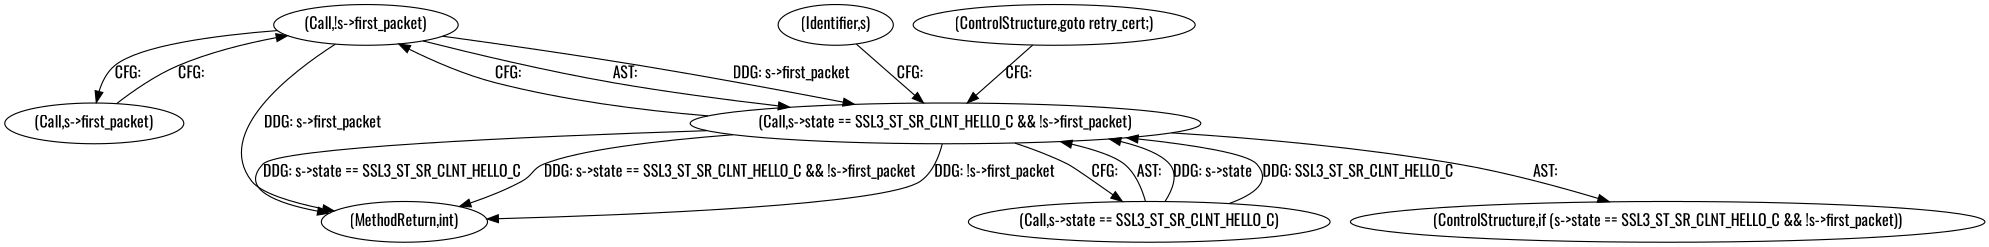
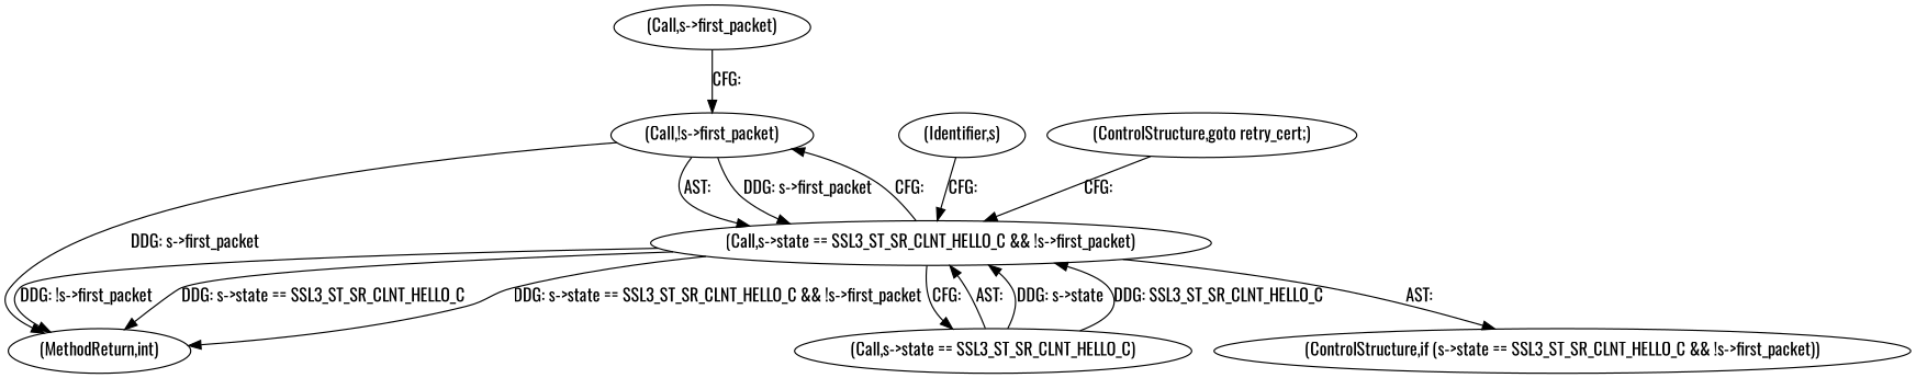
  digraph {
    fontname=Oswald
    node [fontname=Oswald]
    edge [fontname=Oswald]
    n1 [label="(Call,!s->first_packet)"]
    n2 [label="(Call,s->state == SSL3_ST_SR_CLNT_HELLO_C && !s->first_packet)"]
    n3 [label="(Call,s->first_packet)"]
    n4 [label="(MethodReturn,int)"]
    n5 [label="(Call,s->state == SSL3_ST_SR_CLNT_HELLO_C)"]
    n6 [label="(ControlStructure,if (s->state == SSL3_ST_SR_CLNT_HELLO_C && !s->first_packet))"]
    n7 [label="(Identifier,s)"]
    n8 [label="(ControlStructure,goto retry_cert;)"]
    n1 -> n2 [label="AST: "]
    n1 -> n2 [label="DDG: s->first_packet"]
-   n1 -> n3 [label="CFG: "]
    n1 -> n4 [label="DDG: s->first_packet"]
    n2 -> n1 [label="CFG: "]
    n2 -> n4 [label="DDG: !s->first_packet"]
    n2 -> n4 [label="DDG: s->state == SSL3_ST_SR_CLNT_HELLO_C"]
    n2 -> n4 [label="DDG: s->state == SSL3_ST_SR_CLNT_HELLO_C && !s->first_packet"]
    n2 -> n5 [label="CFG: "]
    n2 -> n6 [label="AST: "]
    n3 -> n1 [label="CFG: "]
    n5 -> n2 [label="AST: "]
    n5 -> n2 [label="DDG: s->state"]
    n5 -> n2 [label="DDG: SSL3_ST_SR_CLNT_HELLO_C"]
    n7 -> n2 [label="CFG: "]
    n8 -> n2 [label="CFG: "]
  }
